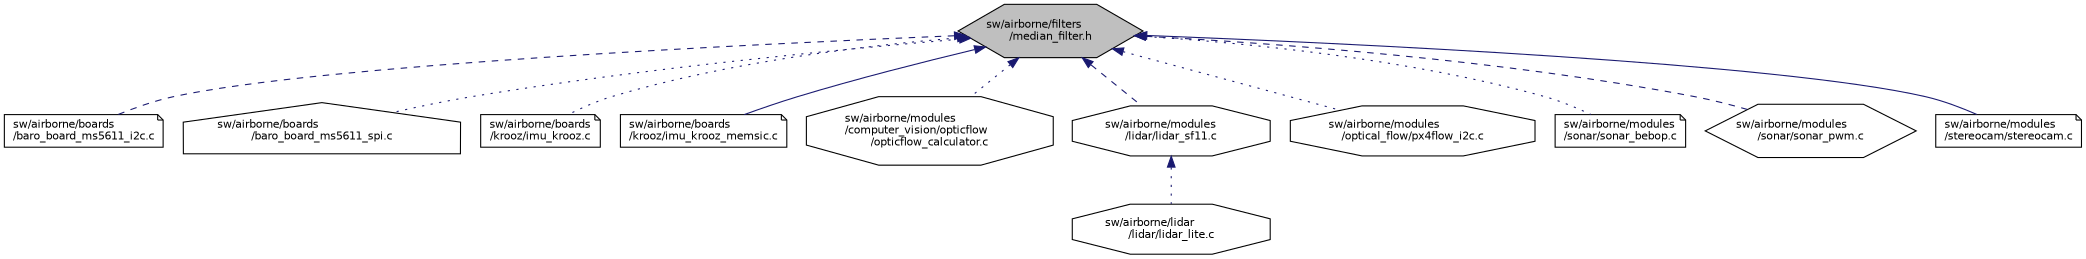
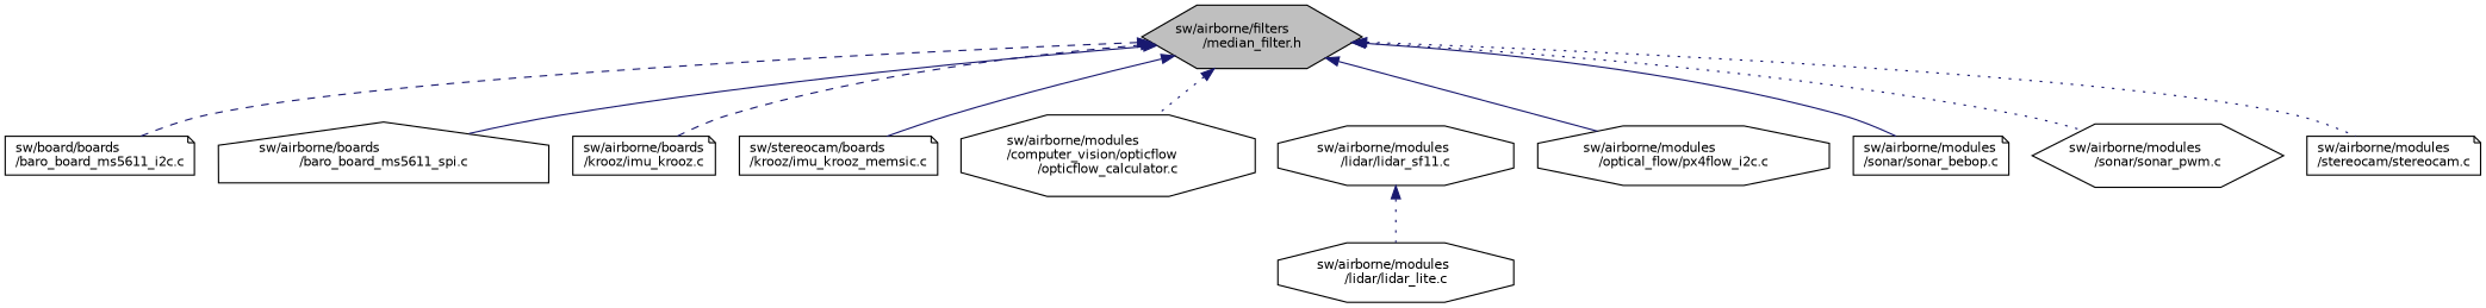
  digraph {
    fontname="DejaVu Sans"
    node [color=black fillcolor=white fontname="DejaVu Sans" fontsize=10 shape=note style=filled]
    edge [color=midnightblue dir=back fontname="DejaVu Sans" fontsize=10 labelfontname=FreeSans labelfontsize=10 style=dotted]
    n1 [fillcolor=grey75 fontcolor=black height=0.2 label="sw/airborne/filters\l/median_filter.h" shape=hexagon width=0.4]
-   n2 [height=0.2 label="sw/airborne/boards\l/baro_board_ms5611_i2c.c" width=0.4]
+   n2 [height=0.2 label="sw/board/boards\l/baro_board_ms5611_i2c.c" width=0.4]
    n3 [height=0.2 label="sw/airborne/boards\l/baro_board_ms5611_spi.c" shape=house width=0.4]
    n4 [height=0.2 label="sw/airborne/boards\l/krooz/imu_krooz.c" width=0.4]
-   n5 [height=0.2 label="sw/airborne/boards\l/krooz/imu_krooz_memsic.c" width=0.4]
+   n5 [height=0.2 label="sw/stereocam/boards\l/krooz/imu_krooz_memsic.c" width=0.4]
    n6 [height=0.2 label="sw/airborne/modules\l/computer_vision/opticflow\l/opticflow_calculator.c" shape=octagon width=0.4]
    n7 [height=0.2 label="sw/airborne/modules\l/lidar/lidar_sf11.c" shape=octagon width=0.4]
    n8 [height=0.2 label="sw/airborne/modules\l/optical_flow/px4flow_i2c.c" shape=octagon width=0.4]
    n9 [height=0.2 label="sw/airborne/modules\l/sonar/sonar_bebop.c" width=0.4]
    n10 [height=0.2 label="sw/airborne/modules\l/sonar/sonar_pwm.c" shape=hexagon width=0.4]
    n11 [height=0.2 label="sw/airborne/modules\l/stereocam/stereocam.c" width=0.4]
-   n12 [height=0.2 label="sw/airborne/lidar\l/lidar/lidar_lite.c" shape=octagon width=0.4]
+   n12 [height=0.2 label="sw/airborne/modules\l/lidar/lidar_lite.c" shape=octagon width=0.4]
    n1 -> n2 [style=dashed]
-   n1 -> n3
-   n1 -> n4
+   n1 -> n3 [style=solid]
+   n1 -> n4 [style=dashed]
    n1 -> n5 [style=solid]
    n1 -> n6
-   n1 -> n7 [style=dashed]
-   n1 -> n8
-   n1 -> n9
-   n1 -> n10 [style=dashed]
-   n1 -> n11 [style=solid]
+   n1 -> n8 [style=solid]
+   n1 -> n9 [style=solid]
+   n1 -> n10
+   n1 -> n11
    n7 -> n12
  }
